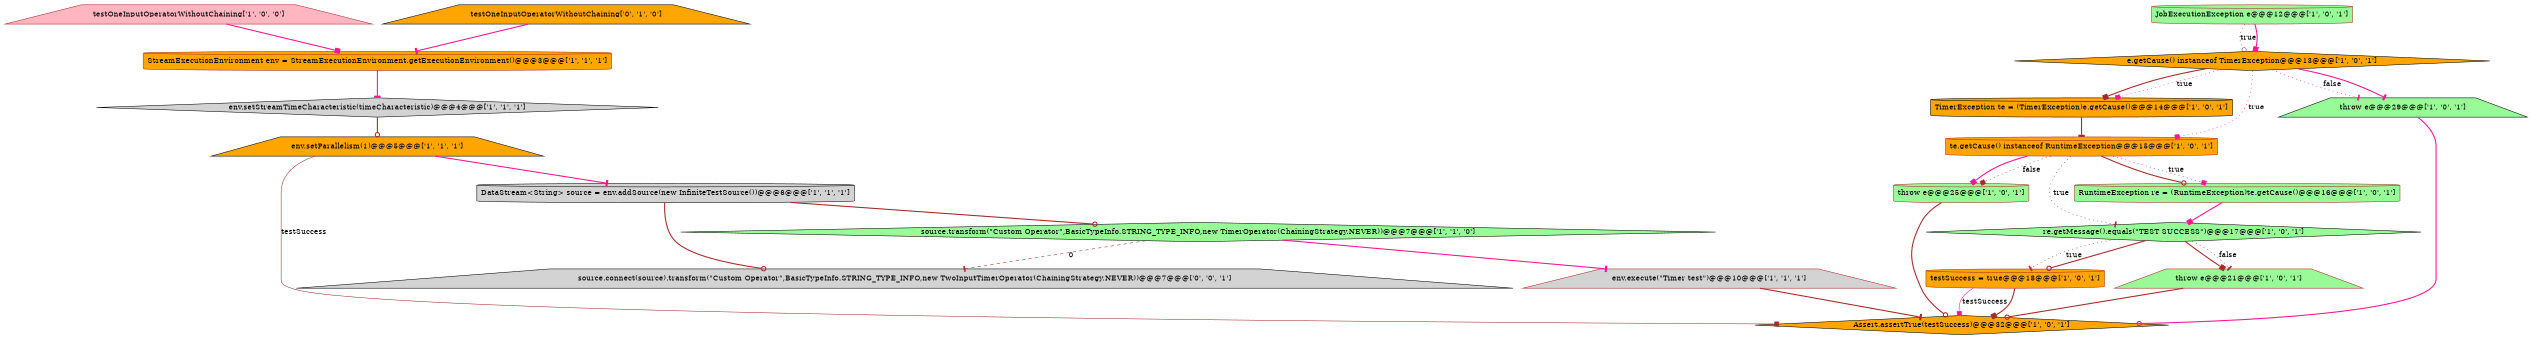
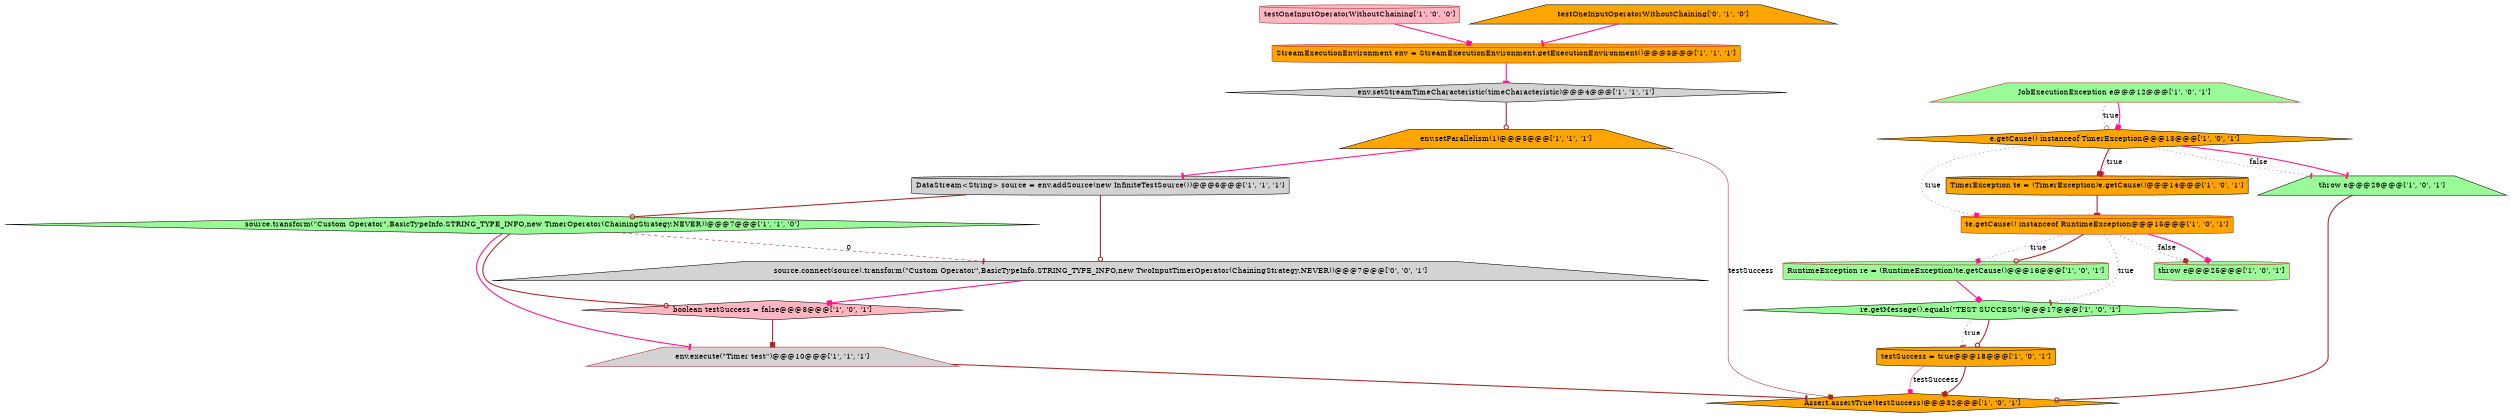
  digraph {
    node [color=black fillcolor=orange shape=trapezium style=filled]
    edge [arrowhead=box color=brown style=bold]
-   n1 [color=brown fillcolor=lightpink label="testOneInputOperatorWithoutChaining['1', '0', '0']"]
+   n1 [color=brown fillcolor=lightpink label="testOneInputOperatorWithoutChaining['1', '0', '0']" shape=cylinder]
    n2 [color=brown label="StreamExecutionEnvironment env = StreamExecutionEnvironment.getExecutionEnvironment()@@@3@@@['1', '1', '1']" shape=cylinder]
    n3 [fillcolor=lightgrey label="env.setStreamTimeCharacteristic(timeCharacteristic)@@@4@@@['1', '1', '1']" shape=diamond]
    n4 [label="testOneInputOperatorWithoutChaining['0', '1', '0']"]
    n5 [label="Assert.assertTrue(testSuccess)@@@32@@@['1', '0', '1']" shape=diamond]
    n6 [label="e.getCause() instanceof TimerException@@@13@@@['1', '0', '1']" shape=diamond]
    n7 [fillcolor=palegreen label="throw e@@@29@@@['1', '0', '1']"]
    n8 [color=brown label="te.getCause() instanceof RuntimeException@@@15@@@['1', '0', '1']" shape=cylinder]
    n9 [label="TimerException te = (TimerException)e.getCause()@@@14@@@['1', '0', '1']" shape=cylinder]
    n10 [fillcolor=palegreen label="re.getMessage().equals(\"TEST SUCCESS\")@@@17@@@['1', '0', '1']" shape=diamond]
    n11 [color=brown fillcolor=palegreen label="RuntimeException re = (RuntimeException)te.getCause()@@@16@@@['1', '0', '1']" shape=cylinder]
    n12 [color=brown fillcolor=palegreen label="throw e@@@25@@@['1', '0', '1']" shape=cylinder]
-   n13 [color=brown label="testSuccess = true@@@18@@@['1', '0', '1']" shape=cylinder]
-   n14 [color=brown fillcolor=palegreen label="JobExecutionException e@@@12@@@['1', '0', '1']" shape=cylinder]
+   n13 [label="testSuccess = true@@@18@@@['1', '0', '1']" shape=cylinder]
+   n14 [color=brown fillcolor=palegreen label="JobExecutionException e@@@12@@@['1', '0', '1']"]
+   n15 [fillcolor=lightpink label="boolean testSuccess = false@@@8@@@['1', '0', '1']" shape=diamond]
    n16 [color=brown fillcolor=lightgrey label="env.execute(\"Timer test\")@@@10@@@['1', '1', '1']"]
    n17 [label="env.setParallelism(1)@@@5@@@['1', '1', '1']"]
    n18 [fillcolor=lightgrey label="DataStream<String> source = env.addSource(new InfiniteTestSource())@@@6@@@['1', '1', '1']" shape=cylinder]
    n19 [fillcolor=palegreen label="source.transform(\"Custom Operator\",BasicTypeInfo.STRING_TYPE_INFO,new TimerOperator(ChainingStrategy.NEVER))@@@7@@@['1', '1', '0']" shape=diamond]
    n20 [fillcolor=lightgrey label="source.connect(source).transform(\"Custom Operator\",BasicTypeInfo.STRING_TYPE_INFO,new TwoInputTimerOperator(ChainingStrategy.NEVER))@@@7@@@['0', '0', '1']"]
-   n21 [color=brown fillcolor=palegreen label="throw e@@@21@@@['1', '0', '1']"]
    n1 -> n2 [color=deeppink]
    n2 -> n3 [arrowhead=tee color=deeppink]
    n3 -> n17 [arrowhead=odot]
    n4 -> n2 [arrowhead=tee color=deeppink]
    n6 -> n7 [arrowhead=tee color=deeppink]
    n6 -> n7 [arrowhead=tee color=deeppink label=false style=dotted]
    n6 -> n8 [color=deeppink label=true style=dotted]
    n6 -> n9 [color=deeppink label=true style=dotted]
    n6 -> n9
-   n7 -> n5 [arrowhead=odot color=deeppink]
+   n7 -> n5 [arrowhead=odot]
    n8 -> n10 [arrowhead=tee label=true style=dotted]
    n8 -> n11 [color=deeppink label=true style=dotted]
    n8 -> n11 [arrowhead=odot]
    n8 -> n12 [color=deeppink]
    n8 -> n12 [label=false style=dotted]
    n9 -> n8 [arrowhead=tee]
    n10 -> n13 [arrowhead=odot]
    n10 -> n13 [arrowhead=tee label=true style=dotted]
-   n10 -> n21
-   n10 -> n21 [arrowhead=tee label=false style=dotted]
    n11 -> n10 [color=deeppink]
-   n12 -> n5 [arrowhead=odot]
    n13 -> n5 [color=deeppink label=testSuccess style=solid]
    n13 -> n5
    n14 -> n6 [arrowhead=odot label=true style=dotted]
    n14 -> n6 [color=deeppink]
+   n15 -> n16
    n16 -> n5 [arrowhead=tee]
    n17 -> n5 [label=testSuccess style=solid]
    n17 -> n18 [arrowhead=tee color=deeppink]
    n18 -> n19 [arrowhead=odot]
    n18 -> n20 [arrowhead=odot]
+   n19 -> n15 [arrowhead=odot]
    n19 -> n16 [arrowhead=tee color=deeppink]
    n19 -> n20 [arrowhead=tee label=0 style=dashed]
-   n21 -> n5 [arrowhead=odot]
+   n20 -> n15 [color=deeppink]
  }
